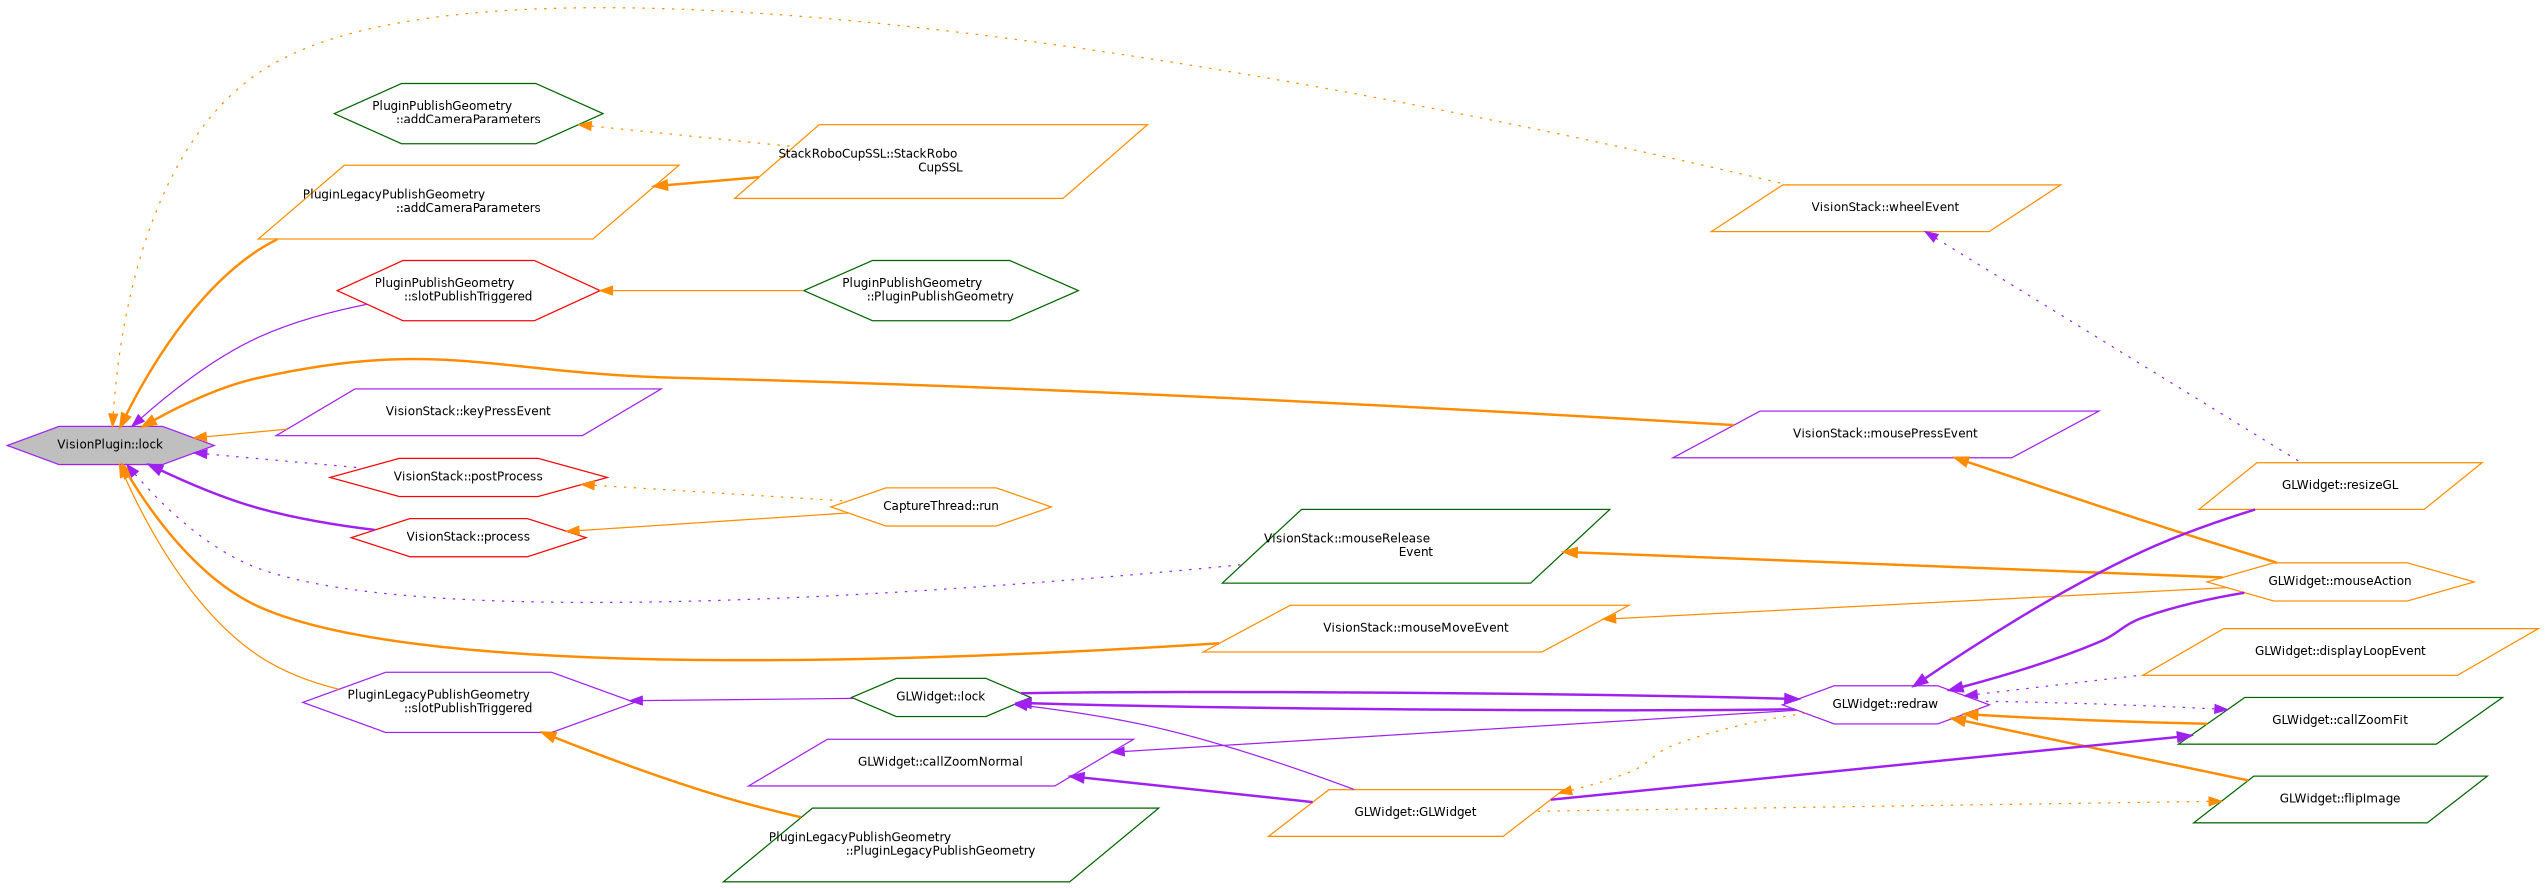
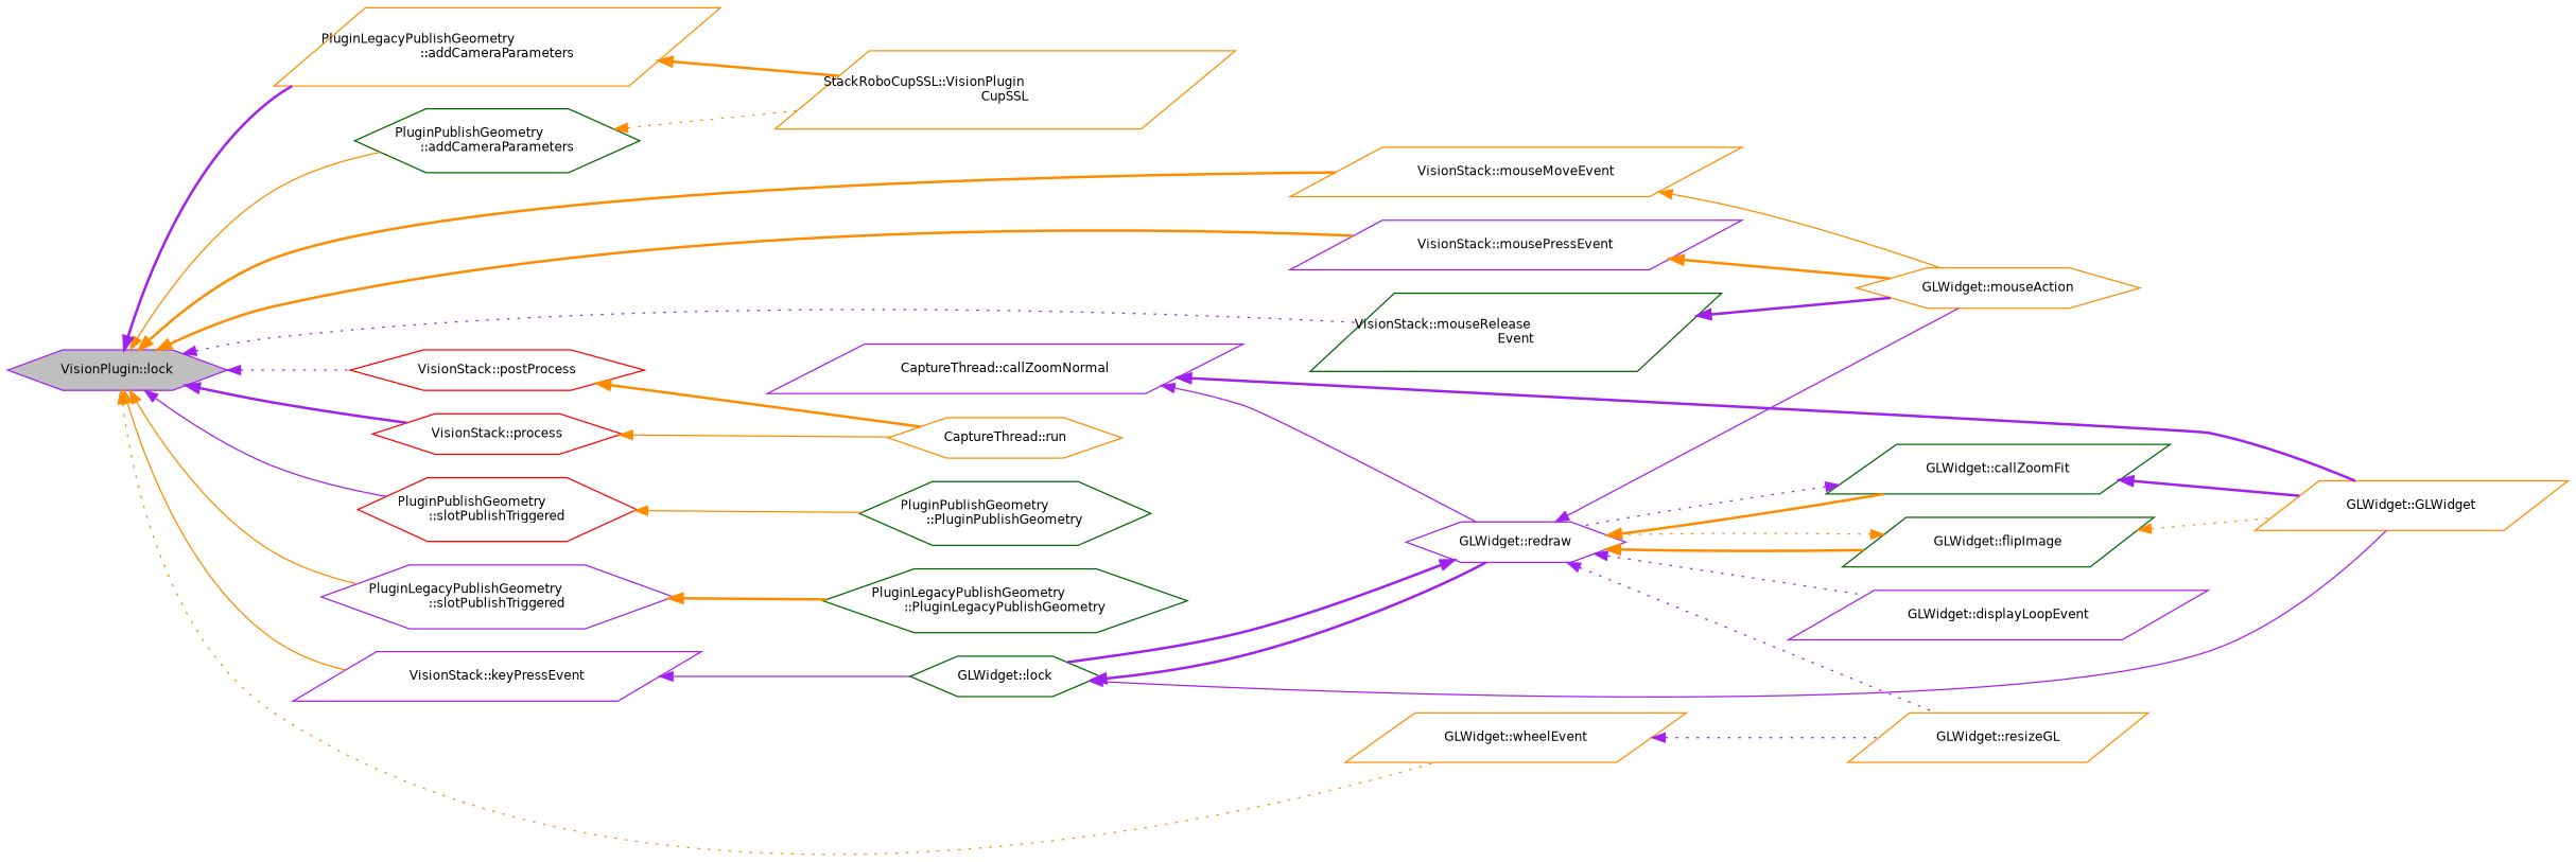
  digraph {
    rankdir=LR
    node [color=darkorange fillcolor=white fontname=Helvetica fontsize=10 shape=parallelogram style=filled]
    edge [color=darkorange dir=back fontname=Helvetica fontsize=10 labelfontname=Helvetica labelfontsize=10 style=bold]
    n1 [color=purple fillcolor=grey75 fontcolor=black height=0.2 label="VisionPlugin::lock" shape=hexagon width=0.4]
    n2 [color=darkgreen height=0.2 label="PluginPublishGeometry\l::addCameraParameters" shape=hexagon width=0.4]
    n3 [height=0.2 label="PluginLegacyPublishGeometry\l::addCameraParameters" width=0.4]
    n4 [color=purple height=0.2 label="VisionStack::keyPressEvent" width=0.4]
    n5 [height=0.2 label="VisionStack::mouseMoveEvent" width=0.4]
    n6 [color=purple height=0.2 label="VisionStack::mousePressEvent" width=0.4]
    n7 [color=darkgreen height=0.2 label="VisionStack::mouseRelease\lEvent" width=0.4]
    n8 [color=red height=0.2 label="VisionStack::postProcess" shape=hexagon width=0.4]
    n9 [color=red height=0.2 label="VisionStack::process" shape=hexagon width=0.4]
    n10 [color=red height=0.2 label="PluginPublishGeometry\l::slotPublishTriggered" shape=hexagon width=0.4]
    n11 [color=purple height=0.2 label="PluginLegacyPublishGeometry\l::slotPublishTriggered" shape=hexagon width=0.4]
-   n12 [height=0.2 label="VisionStack::wheelEvent" width=0.4]
-   n13 [height=0.2 label="StackRoboCupSSL::StackRobo\lCupSSL" width=0.4]
+   n12 [height=0.2 label="GLWidget::wheelEvent" width=0.4]
+   n13 [height=0.2 label="StackRoboCupSSL::VisionPlugin\lCupSSL" width=0.4]
    n14 [color=darkgreen height=0.2 label="GLWidget::lock" shape=hexagon width=0.4]
    n15 [height=0.2 label="GLWidget::mouseAction" shape=hexagon width=0.4]
    n16 [height=0.2 label="CaptureThread::run" shape=hexagon width=0.4]
    n17 [color=darkgreen height=0.2 label="PluginPublishGeometry\l::PluginPublishGeometry" shape=hexagon width=0.4]
-   n18 [color=darkgreen height=0.2 label="PluginLegacyPublishGeometry\l::PluginLegacyPublishGeometry" width=0.4]
+   n18 [color=darkgreen height=0.2 label="PluginLegacyPublishGeometry\l::PluginLegacyPublishGeometry" shape=hexagon width=0.4]
    n19 [height=0.2 label="GLWidget::resizeGL" width=0.4]
    n20 [height=0.2 label="GLWidget::GLWidget" width=0.4]
    n21 [color=purple height=0.2 label="GLWidget::redraw" shape=hexagon width=0.4]
    n22 [color=darkgreen height=0.2 label="GLWidget::callZoomFit" width=0.4]
-   n23 [height=0.2 label="GLWidget::displayLoopEvent" width=0.4]
+   n23 [color=purple height=0.2 label="GLWidget::displayLoopEvent" width=0.4]
    n24 [color=darkgreen height=0.2 label="GLWidget::flipImage" width=0.4]
-   n25 [color=purple height=0.2 label="GLWidget::callZoomNormal" width=0.4]
-   n1 -> n3
+   n25 [color=purple height=0.2 label="CaptureThread::callZoomNormal" width=0.4]
+   n1 -> n2 [style=solid]
+   n1 -> n3 [color=purple]
    n1 -> n4 [style=solid]
    n1 -> n5
    n1 -> n6
    n1 -> n7 [color=purple style=dotted]
    n1 -> n8 [color=purple style=dotted]
    n1 -> n9 [color=purple]
    n1 -> n10 [color=purple style=solid]
    n1 -> n11 [style=solid]
    n1 -> n12 [style=dotted]
    n2 -> n13 [style=dotted]
    n3 -> n13
-   n11 -> n14 [color=purple style=solid]
+   n4 -> n14 [color=purple style=solid]
    n5 -> n15 [style=solid]
    n6 -> n15
-   n7 -> n15
-   n8 -> n16 [style=dotted]
+   n7 -> n15 [color=purple]
+   n8 -> n16
    n9 -> n16 [style=solid]
    n10 -> n17 [style=solid]
    n11 -> n18
    n12 -> n19 [color=purple style=dotted]
    n14 -> n20 [color=purple style=solid]
    n14 -> n21 [color=purple]
    n21 -> n14 [color=purple]
-   n21 -> n15 [color=purple]
-   n21 -> n19 [color=purple]
+   n21 -> n15 [color=purple style=solid]
+   n21 -> n19 [color=purple style=dotted]
    n21 -> n22
    n21 -> n23 [color=purple style=dotted]
    n21 -> n24
    n22 -> n20 [color=purple]
    n22 -> n21 [color=purple style=dotted]
    n24 -> n20 [style=dotted]
-   n20 -> n21 [style=dotted]
+   n24 -> n21 [style=dotted]
    n25 -> n20 [color=purple]
    n25 -> n21 [color=purple style=solid]
  }
